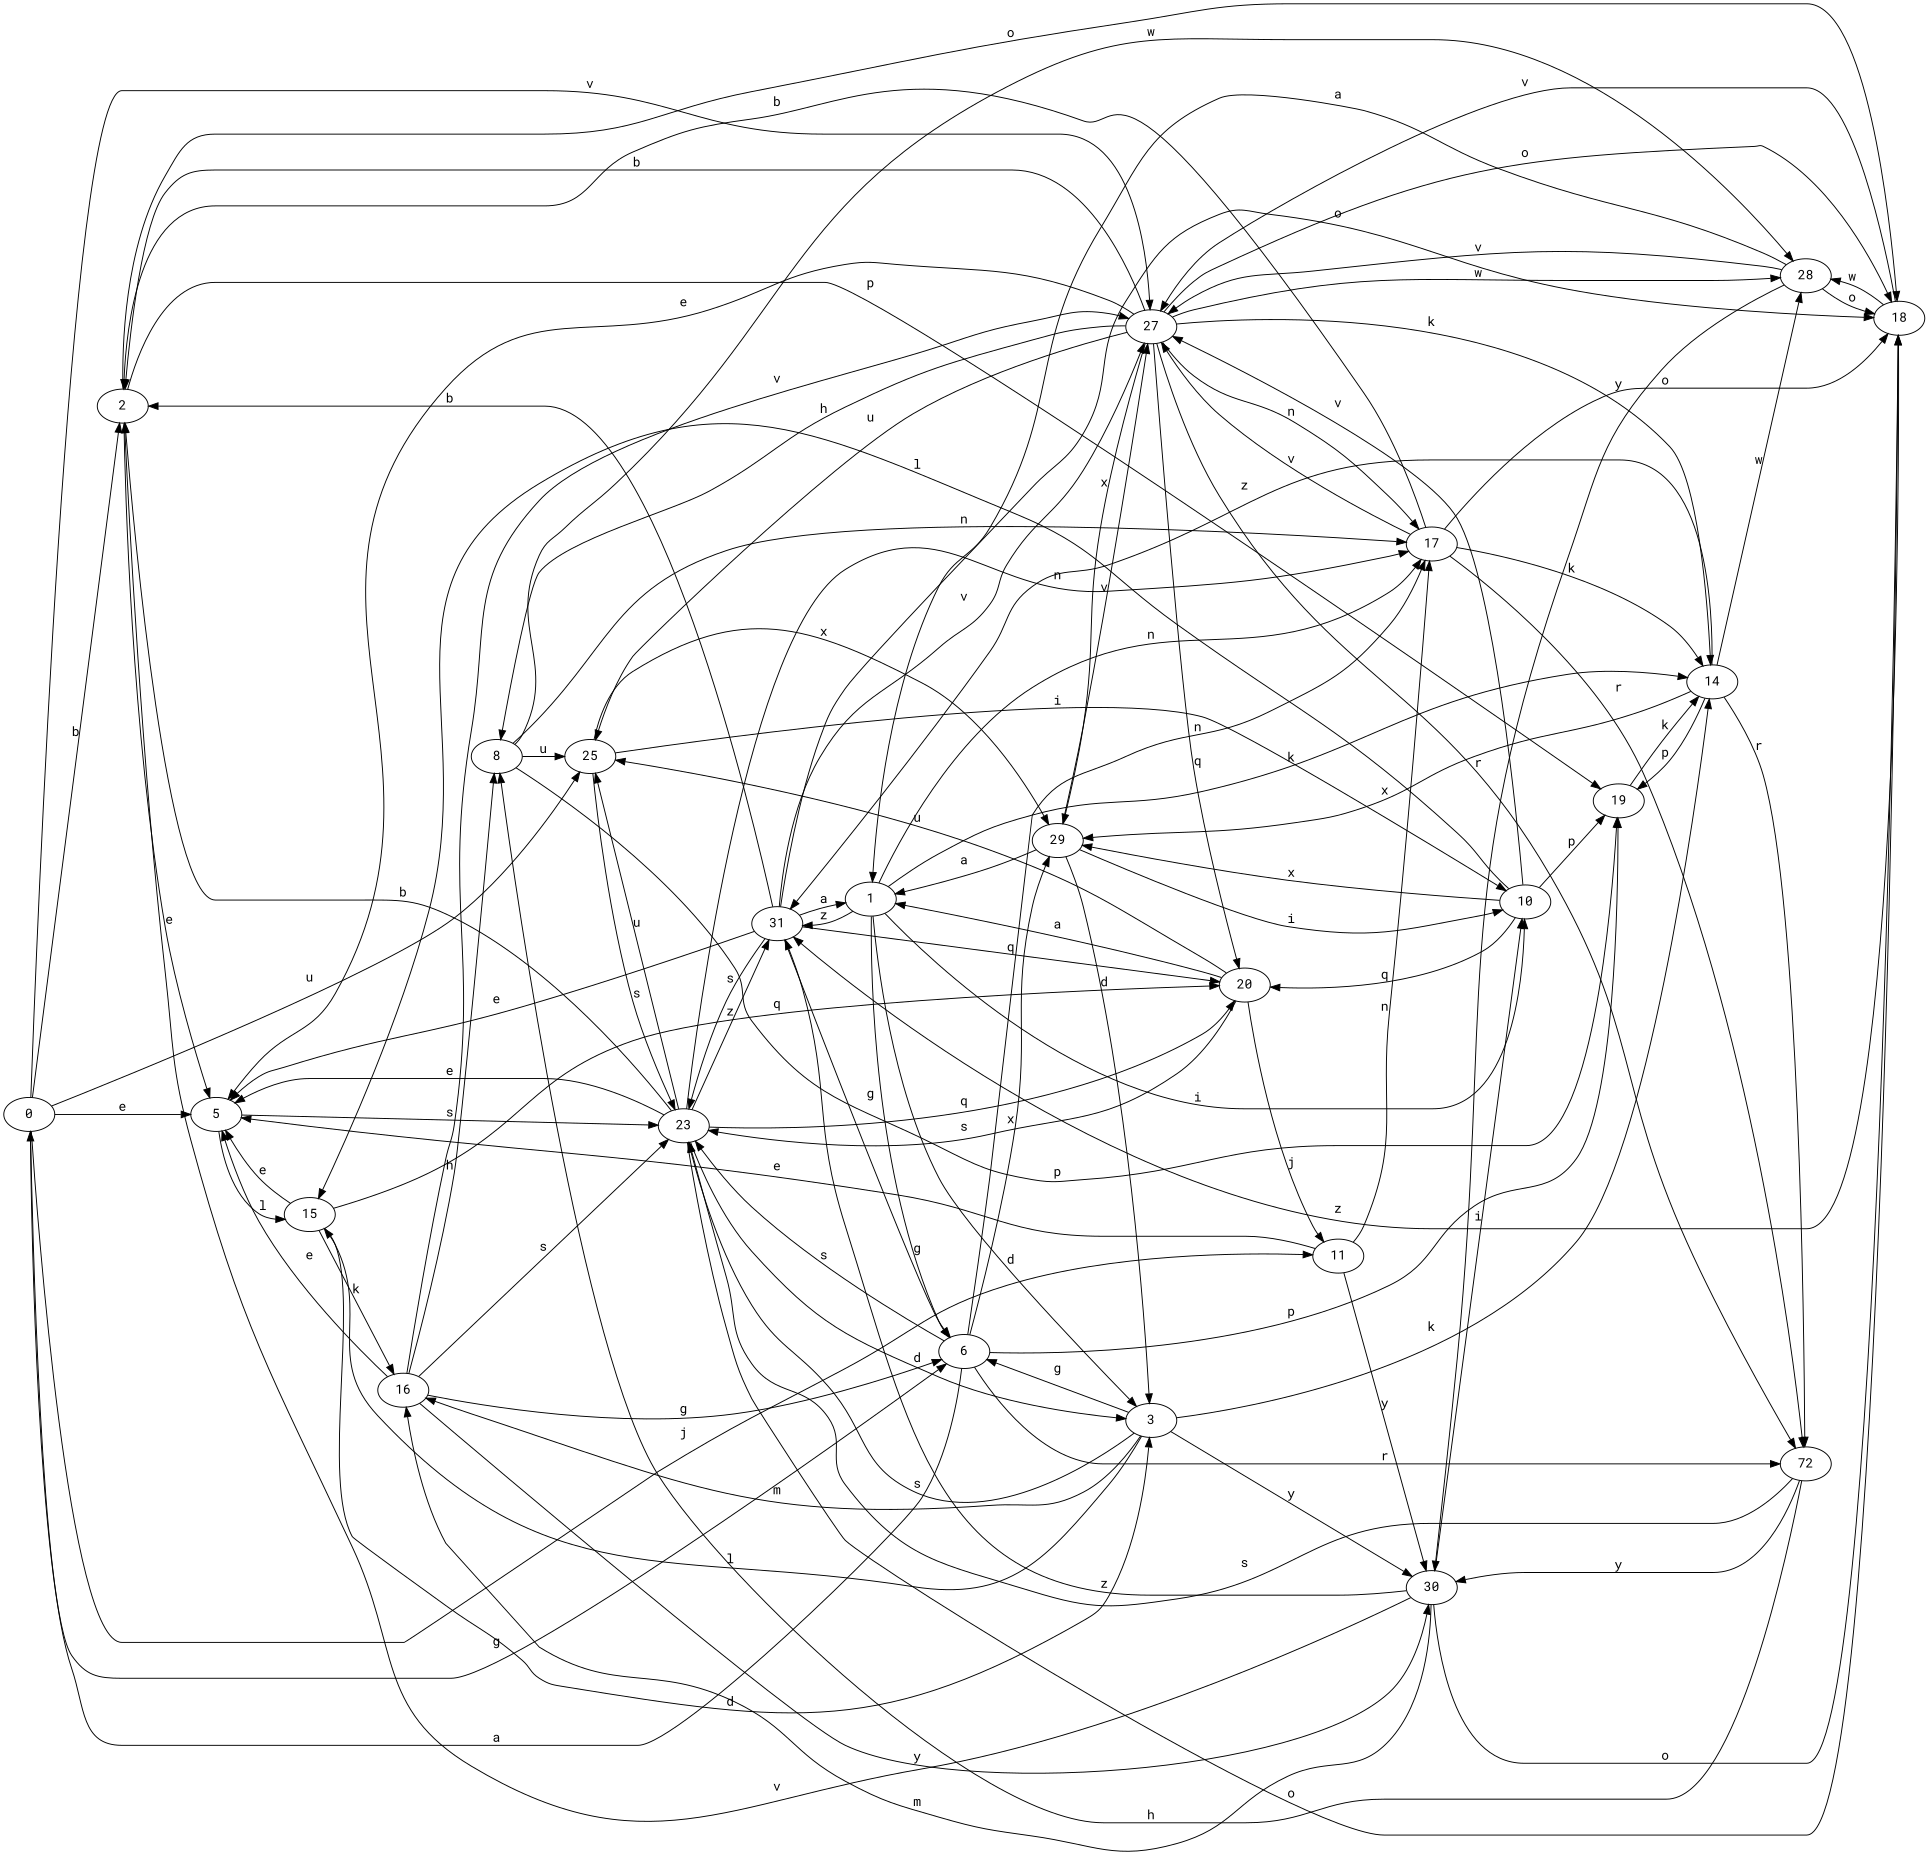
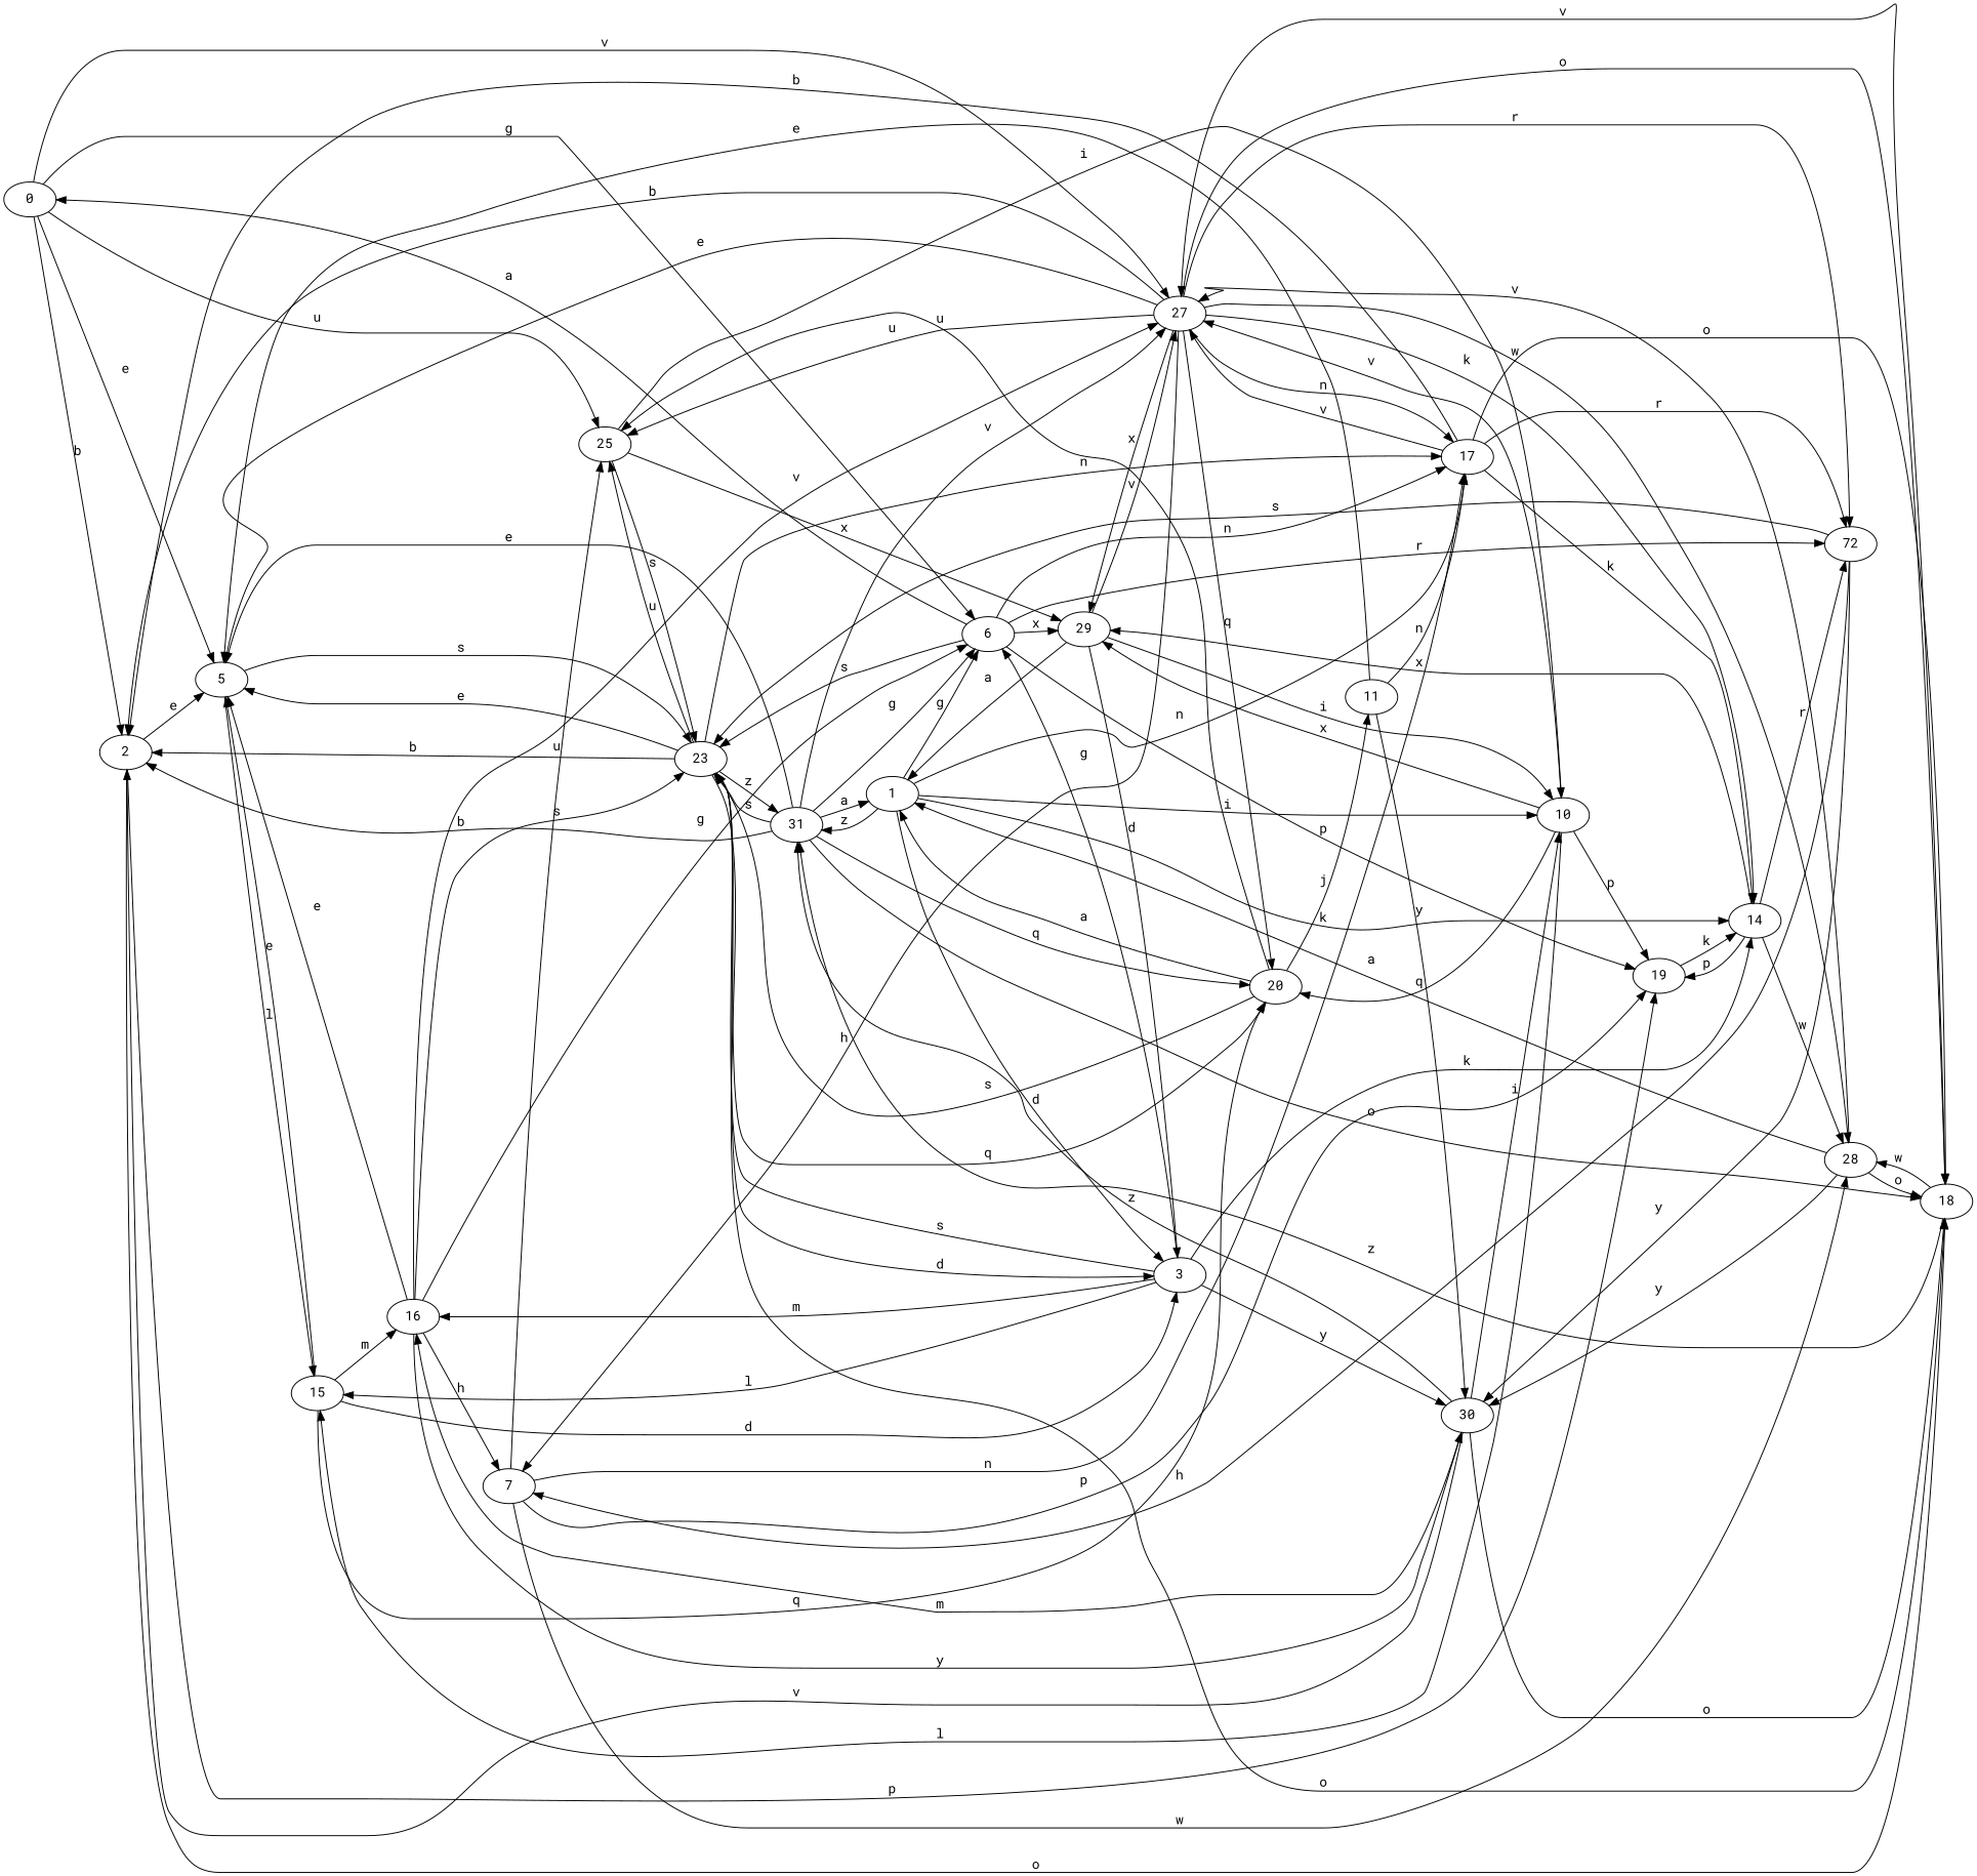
  strict digraph {
    fontname="Roboto Mono"
    rankdir=LR
    node [fontname="Roboto Mono"]
    edge [fontname="Roboto Mono"]
    0
    2
    5
    6
    11
    25
    27
    18
    19
    15
    23
    17
    n13 [label=72]
    29
    30
    10
    14
-   7 [label=8]
+   7
    28
    20
    1
    3
    31
    16
    0 -> 2 [label=b]
    0 -> 5 [label=e]
    0 -> 6 [label=g]
-   0 -> 11 [label=j]
    0 -> 25 [label=u]
    0 -> 27 [label=v]
    2 -> 5 [label=e]
    2 -> 18 [label=o]
    2 -> 19 [label=p]
    5 -> 15 [label=l]
    5 -> 23 [label=s]
    6 -> 0 [label=a]
    6 -> 19 [label=p]
    6 -> 23 [label=s]
    6 -> 17 [label=n]
    6 -> n13 [label=r]
    6 -> 29 [label=x]
    11 -> 5 [label=e]
    11 -> 17 [label=n]
    11 -> 30 [label=y]
    25 -> 23 [label=s]
    25 -> 29 [label=x]
    25 -> 10 [label=i]
    27 -> 2 [label=b]
    27 -> 5 [label=e]
    27 -> 25 [label=u]
    27 -> 18 [label=o]
    27 -> 17 [label=n]
    27 -> n13 [label=r]
    27 -> 29 [label=x]
    27 -> 14 [label=k]
    27 -> 7 [label=h]
    27 -> 28 [label=w]
    27 -> 20 [label=q]
    18 -> 27 [label=v]
    18 -> 28 [label=w]
    18 -> 31 [label=z]
    19 -> 14 [label=k]
    15 -> 5 [label=e]
    15 -> 20 [label=q]
    15 -> 3 [label=d]
-   15 -> 16 [label=k]
+   15 -> 16 [label=m]
    23 -> 2 [label=b]
    23 -> 5 [label=e]
    23 -> 25 [label=u]
    23 -> 18 [label=o]
    23 -> 17 [label=n]
    23 -> 20 [label=q]
    23 -> 3 [label=d]
    23 -> 31 [label=z]
    17 -> 2 [label=b]
    17 -> 27 [label=v]
    17 -> 18 [label=o]
    17 -> n13 [label=r]
    17 -> 14 [label=k]
    n13 -> 23 [label=s]
    n13 -> 30 [label=y]
    n13 -> 7 [label=h]
    29 -> 27 [label=v]
    29 -> 10 [label=i]
    29 -> 1 [label=a]
    29 -> 3 [label=d]
    30 -> 2 [label=v]
    30 -> 18 [label=o]
    30 -> 10 [label=i]
    30 -> 31 [label=z]
    30 -> 16 [label=m]
    10 -> 27 [label=v]
    10 -> 19 [label=p]
    10 -> 15 [label=l]
    10 -> 29 [label=x]
    10 -> 20 [label=q]
    14 -> 19 [label=p]
    14 -> n13 [label=r]
    14 -> 29 [label=x]
    14 -> 28 [label=w]
-   14 -> 31 [label=z]
    7 -> 25 [label=u]
    7 -> 19 [label=p]
    7 -> 17 [label=n]
    7 -> 28 [label=w]
    28 -> 27 [label=v]
    28 -> 18 [label=o]
    28 -> 30 [label=y]
    28 -> 1 [label=a]
    20 -> 11 [label=j]
    20 -> 25 [label=u]
    20 -> 23 [label=s]
    20 -> 1 [label=a]
    1 -> 6 [label=g]
    1 -> 17 [label=n]
    1 -> 10 [label=i]
    1 -> 14 [label=k]
    1 -> 3 [label=d]
    1 -> 31 [label=z]
    3 -> 6 [label=g]
    3 -> 15 [label=l]
    3 -> 23 [label=s]
    3 -> 30 [label=y]
    3 -> 14 [label=k]
    3 -> 16 [label=m]
    31 -> 2 [label=b]
    31 -> 5 [label=e]
    31 -> 6 [label=g]
    31 -> 27 [label=v]
    31 -> 18 [label=o]
    31 -> 23 [label=s]
    31 -> 20 [label=q]
    31 -> 1 [label=a]
    16 -> 5 [label=e]
    16 -> 6 [label=g]
    16 -> 27 [label=v]
    16 -> 23 [label=s]
    16 -> 30 [label=y]
    16 -> 7 [label=h]
  }
